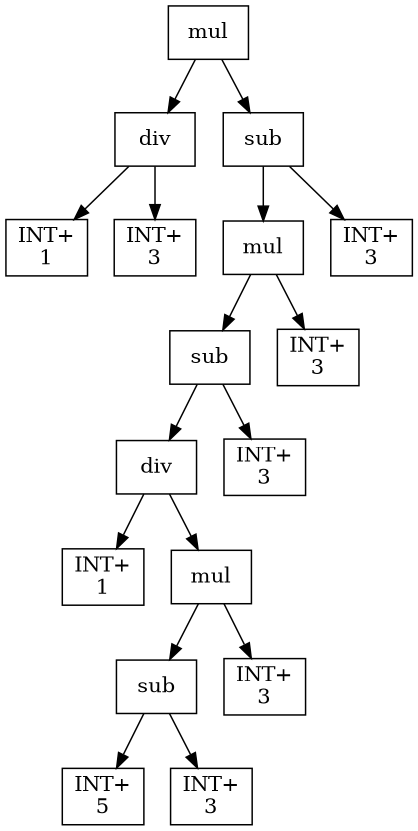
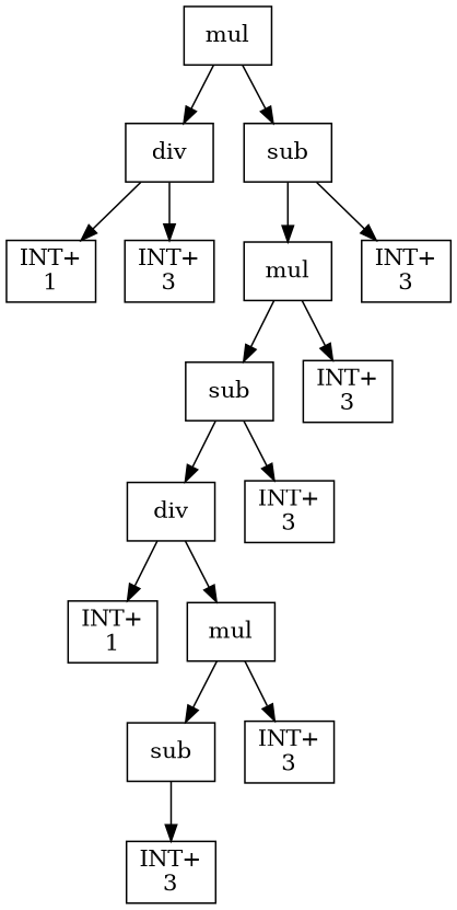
  digraph {
    node [shape=box]
    n1 [label=mul]
    n2 [label=div]
    n3 [label=sub]
    n4 [label="INT+\n1"]
    n5 [label="INT+\n3"]
    n6 [label=mul]
    n7 [label="INT+\n3"]
    n8 [label=sub]
    n9 [label="INT+\n3"]
    n10 [label=div]
    n11 [label="INT+\n3"]
    n12 [label="INT+\n1"]
    n13 [label=mul]
    n14 [label=sub]
    n15 [label="INT+\n3"]
-   n16 [label="INT+\n5"]
    n17 [label="INT+\n3"]
    n1 -> n2
    n1 -> n3
    n2 -> n4
    n2 -> n5
    n3 -> n6
    n3 -> n7
    n6 -> n8
    n6 -> n9
    n8 -> n10
    n8 -> n11
    n10 -> n12
    n10 -> n13
    n13 -> n14
    n13 -> n15
-   n14 -> n16
    n14 -> n17
  }
